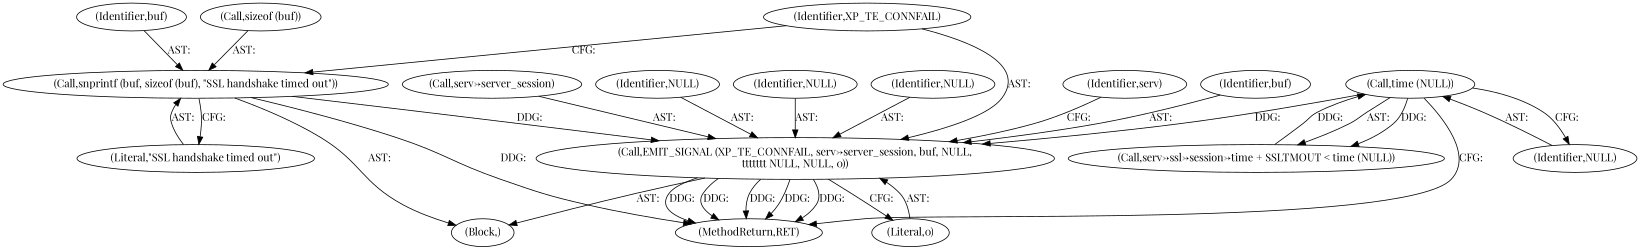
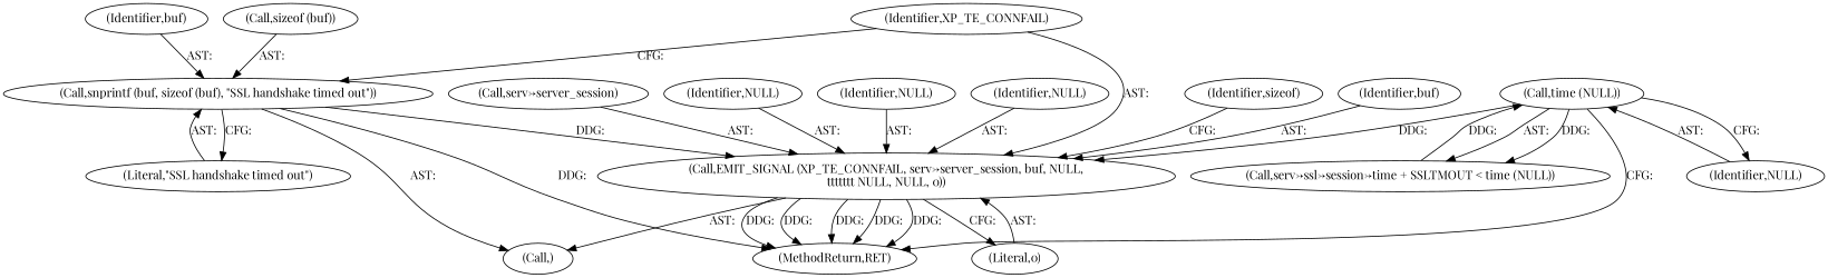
  digraph {
    fontname="Playfair Display"
    node [fontname="Playfair Display"]
    edge [fontname="Playfair Display"]
    n1 [label="(Call,EMIT_SIGNAL (XP_TE_CONNFAIL, serv->server_session, buf, NULL,\n\t\t\t\t\t\t\t NULL, NULL, 0))"]
    n2 [label="(Literal,0)"]
    n3 [label="(MethodReturn,RET)"]
-   n4 [label="(Block,)"]
+   n4 [label="(Call,)"]
    n5 [label="(Call,snprintf (buf, sizeof (buf), \"SSL handshake timed out\"))"]
    n6 [label="(Literal,\"SSL handshake timed out\")"]
    n7 [label="(Call,time (NULL))"]
    n8 [label="(Identifier,NULL)"]
    n9 [label="(Call,serv->ssl->session->time + SSLTMOUT < time (NULL))"]
-   n10 [label="(Identifier,serv)"]
+   n10 [label="(Identifier,sizeof)"]
    n11 [label="(Identifier,buf)"]
    n12 [label="(Call,serv->server_session)"]
    n13 [label="(Call,sizeof (buf))"]
    n14 [label="(Identifier,NULL)"]
    n15 [label="(Identifier,XP_TE_CONNFAIL)"]
    n16 [label="(Identifier,NULL)"]
    n17 [label="(Identifier,buf)"]
    n18 [label="(Identifier,NULL)"]
    n1 -> n2 [label="CFG: "]
    n1 -> n3 [label="DDG: "]
    n1 -> n3 [label="DDG: "]
    n1 -> n3 [label="DDG: "]
    n1 -> n3 [label="DDG: "]
    n1 -> n3 [label="DDG: "]
    n1 -> n4 [label="AST: "]
    n2 -> n1 [label="AST: "]
    n5 -> n1 [label="DDG: "]
    n5 -> n3 [label="DDG: "]
    n5 -> n4 [label="AST: "]
    n5 -> n6 [label="CFG: "]
    n6 -> n5 [label="AST: "]
    n7 -> n1 [label="DDG: "]
    n7 -> n3 [label="CFG: "]
    n7 -> n8 [label="CFG: "]
    n7 -> n9 [label="AST: "]
    n7 -> n9 [label="DDG: "]
    n8 -> n7 [label="AST: "]
    n9 -> n7 [label="DDG: "]
    n10 -> n1 [label="CFG: "]
    n11 -> n1 [label="AST: "]
    n12 -> n1 [label="AST: "]
    n13 -> n5 [label="AST: "]
    n14 -> n1 [label="AST: "]
    n15 -> n1 [label="AST: "]
    n15 -> n5 [label="CFG: "]
    n16 -> n1 [label="AST: "]
    n17 -> n5 [label="AST: "]
    n18 -> n1 [label="AST: "]
  }
